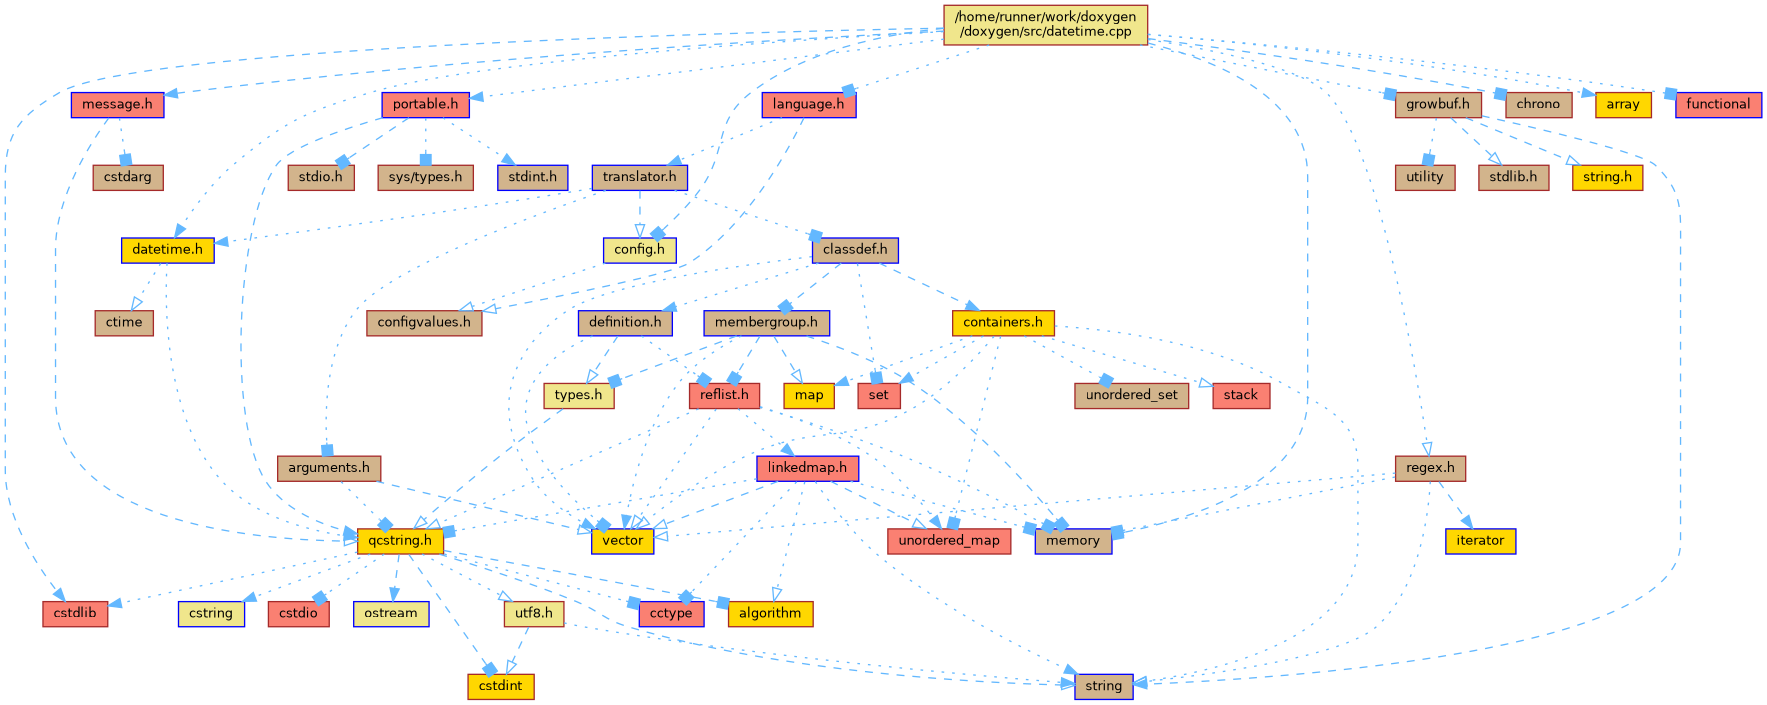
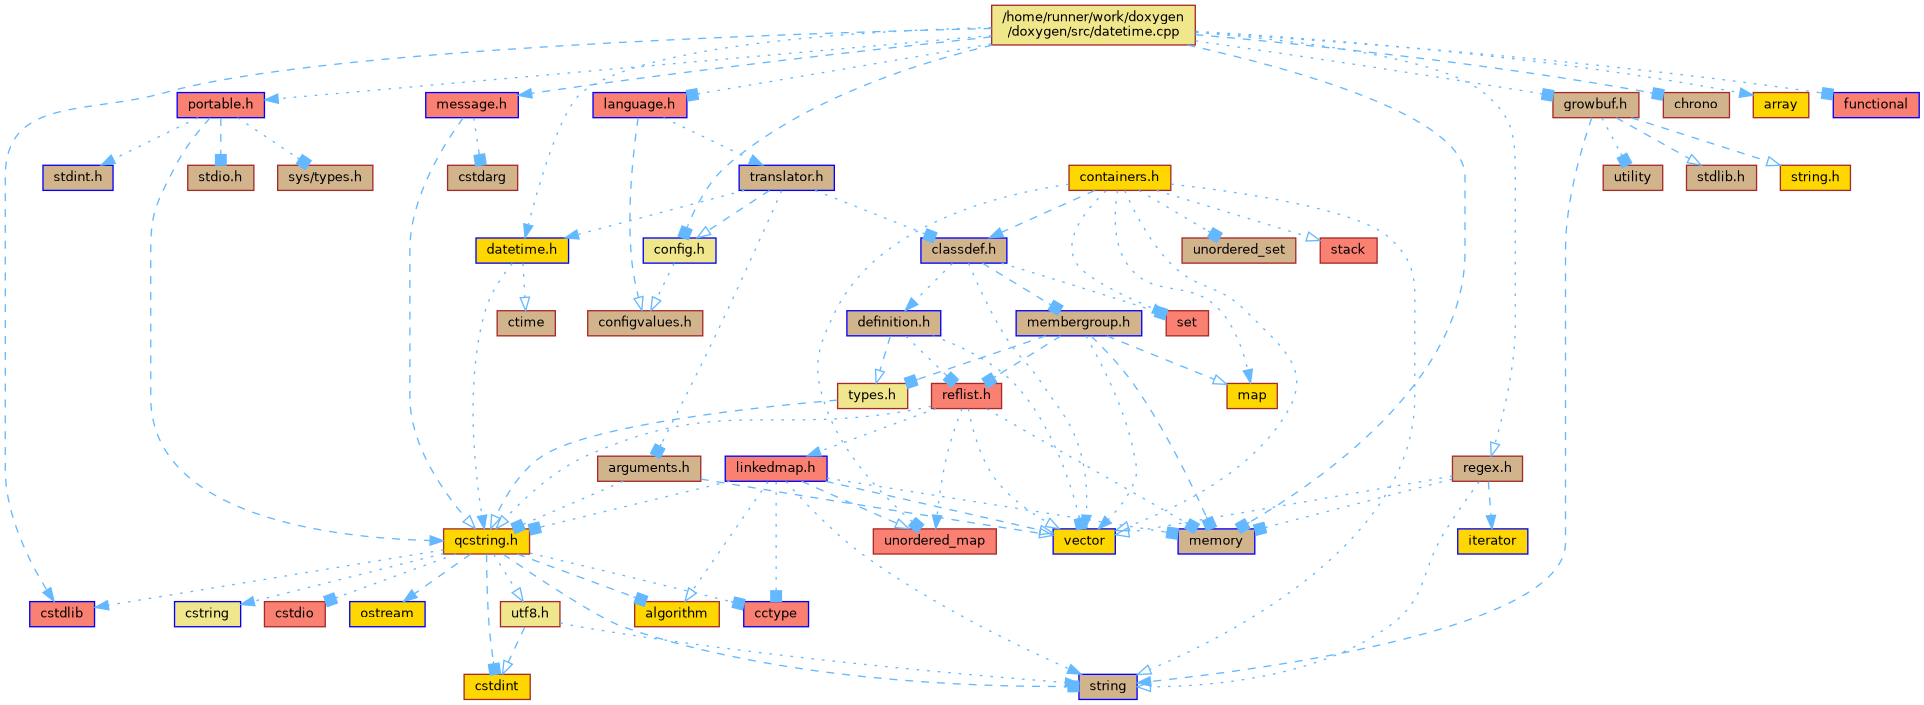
  digraph {
    node [color=brown fillcolor=tan fontname=Helvetica fontsize=10 shape=box style=filled]
    edge [arrowhead=box color=steelblue1 fontname=Helvetica fontsize=10 labelfontname=Helvetica labelfontsize=10 style=dotted]
    n1 [fillcolor=khaki fontcolor=black height=0.2 label="/home/runner/work/doxygen\l/doxygen/src/datetime.cpp" width=0.4]
-   n2 [fillcolor=salmon height=0.2 label=cstdlib width=0.4]
+   n2 [color=blue fillcolor=salmon height=0.2 label=cstdlib width=0.4]
    n3 [height=0.2 label=chrono width=0.4]
    n4 [color=blue height=0.2 label=memory width=0.4]
    n5 [fillcolor=gold height=0.2 label=array width=0.4]
    n6 [color=blue fillcolor=salmon height=0.2 label=functional width=0.4]
    n7 [height=0.2 label="regex.h" width=0.4]
    n8 [color=blue fillcolor=gold height=0.2 label="datetime.h" width=0.4]
    n9 [color=blue fillcolor=khaki height=0.2 label="config.h" width=0.4]
    n10 [color=blue fillcolor=salmon height=0.2 label="portable.h" width=0.4]
    n11 [color=blue fillcolor=salmon height=0.2 label="language.h" width=0.4]
    n12 [color=blue fillcolor=salmon height=0.2 label="message.h" width=0.4]
    n13 [height=0.2 label="growbuf.h" width=0.4]
    n14 [color=blue height=0.2 label=string width=0.4]
    n15 [color=blue fillcolor=gold height=0.2 label=vector width=0.4]
    n16 [color=blue fillcolor=gold height=0.2 label=iterator width=0.4]
    n17 [height=0.2 label=ctime width=0.4]
    n18 [fillcolor=gold height=0.2 label="qcstring.h" width=0.4]
    n19 [height=0.2 label="configvalues.h" width=0.4]
    n20 [height=0.2 label="stdio.h" width=0.4]
    n21 [height=0.2 label="sys/types.h" width=0.4]
    n22 [color=blue height=0.2 label="stdint.h" width=0.4]
    n23 [color=blue height=0.2 label="translator.h" width=0.4]
    n24 [height=0.2 label=cstdarg width=0.4]
    n25 [height=0.2 label=utility width=0.4]
    n26 [height=0.2 label="stdlib.h" width=0.4]
    n27 [fillcolor=gold height=0.2 label="string.h" width=0.4]
    n28 [fillcolor=gold height=0.2 label=algorithm width=0.4]
    n29 [color=blue fillcolor=salmon height=0.2 label=cctype width=0.4]
    n30 [color=blue fillcolor=khaki height=0.2 label=cstring width=0.4]
    n31 [fillcolor=salmon height=0.2 label=cstdio width=0.4]
    n32 [fillcolor=gold height=0.2 label=cstdint width=0.4]
-   n33 [color=blue fillcolor=khaki height=0.2 label=ostream width=0.4]
+   n33 [color=blue fillcolor=gold height=0.2 label=ostream width=0.4]
    n34 [fillcolor=khaki height=0.2 label="utf8.h" width=0.4]
    n35 [color=blue height=0.2 label="classdef.h" width=0.4]
    n36 [height=0.2 label="arguments.h" width=0.4]
    n37 [fillcolor=salmon height=0.2 label=set width=0.4]
    n38 [fillcolor=gold height=0.2 label="containers.h" width=0.4]
    n39 [color=blue height=0.2 label="definition.h" width=0.4]
    n40 [color=blue height=0.2 label="membergroup.h" width=0.4]
    n41 [fillcolor=gold height=0.2 label=map width=0.4]
    n42 [height=0.2 label=unordered_set width=0.4]
    n43 [fillcolor=salmon height=0.2 label=unordered_map width=0.4]
    n44 [fillcolor=salmon height=0.2 label=stack width=0.4]
    n45 [fillcolor=khaki height=0.2 label="types.h" width=0.4]
    n46 [fillcolor=salmon height=0.2 label="reflist.h" width=0.4]
    n47 [color=blue fillcolor=salmon height=0.2 label="linkedmap.h" width=0.4]
    n1 -> n2 [arrowhead=normal style=dashed]
    n1 -> n3 [style=dashed]
    n1 -> n4 [style=dashed]
    n1 -> n5 [arrowhead=normal]
    n1 -> n6
    n1 -> n7 [arrowhead=onormal]
    n1 -> n8 [arrowhead=normal]
    n1 -> n9 [style=dashed]
    n1 -> n10 [arrowhead=normal]
    n1 -> n11
    n1 -> n12 [arrowhead=normal style=dashed]
    n1 -> n13
    n7 -> n4
    n7 -> n14 [arrowhead=onormal]
    n7 -> n15 [arrowhead=onormal]
    n7 -> n16 [arrowhead=normal style=dashed]
    n8 -> n17 [arrowhead=onormal]
    n8 -> n18 [arrowhead=normal]
    n9 -> n19 [arrowhead=onormal]
    n10 -> n18 [arrowhead=normal style=dashed]
    n10 -> n20 [style=dashed]
    n10 -> n21
    n10 -> n22 [arrowhead=normal]
    n11 -> n19 [arrowhead=onormal style=dashed]
    n11 -> n23 [arrowhead=normal]
    n12 -> n18 [arrowhead=onormal style=dashed]
    n12 -> n24
    n13 -> n14 [arrowhead=normal style=dashed]
    n13 -> n25
    n13 -> n26 [arrowhead=onormal style=dashed]
    n13 -> n27 [arrowhead=onormal style=dashed]
    n18 -> n2 [arrowhead=normal]
-   n18 -> n14 [arrowhead=onormal style=dashed]
+   n18 -> n14 [style=dashed]
    n18 -> n28 [style=dashed]
    n18 -> n29
    n18 -> n30 [arrowhead=normal]
    n18 -> n31
    n18 -> n32 [style=dashed]
    n18 -> n33 [arrowhead=normal style=dashed]
    n18 -> n34 [arrowhead=onormal]
    n23 -> n8 [arrowhead=normal]
    n23 -> n9 [arrowhead=onormal style=dashed]
    n23 -> n35
    n23 -> n36
    n34 -> n14 [arrowhead=normal]
    n34 -> n32 [arrowhead=onormal style=dashed]
    n35 -> n15 [arrowhead=normal]
    n35 -> n37
-   n35 -> n38 [arrowhead=normal style=dashed]
+   n38 -> n35 [arrowhead=normal style=dashed]
    n35 -> n39 [arrowhead=normal]
    n35 -> n40 [style=dashed]
    n36 -> n15 [arrowhead=onormal style=dashed]
    n36 -> n18
    n38 -> n14 [arrowhead=onormal]
    n38 -> n15 [arrowhead=onormal]
    n38 -> n37 [arrowhead=normal]
    n38 -> n41 [arrowhead=normal]
    n38 -> n42
    n38 -> n43
    n38 -> n44 [arrowhead=onormal]
    n39 -> n15
    n39 -> n45 [arrowhead=onormal style=dashed]
    n39 -> n46
    n40 -> n4 [style=dashed]
    n40 -> n15 [arrowhead=normal]
    n40 -> n41 [arrowhead=onormal style=dashed]
    n40 -> n45 [style=dashed]
    n40 -> n46 [style=dashed]
    n45 -> n18 [arrowhead=onormal style=dashed]
    n46 -> n4
    n46 -> n15 [arrowhead=onormal]
    n46 -> n18 [arrowhead=onormal]
    n46 -> n43 [arrowhead=normal]
    n46 -> n47 [arrowhead=normal]
    n47 -> n4
    n47 -> n14 [arrowhead=normal]
    n47 -> n15 [arrowhead=onormal style=dashed]
    n47 -> n18
    n47 -> n28 [arrowhead=onormal]
    n47 -> n29
    n47 -> n43 [arrowhead=onormal style=dashed]
  }
